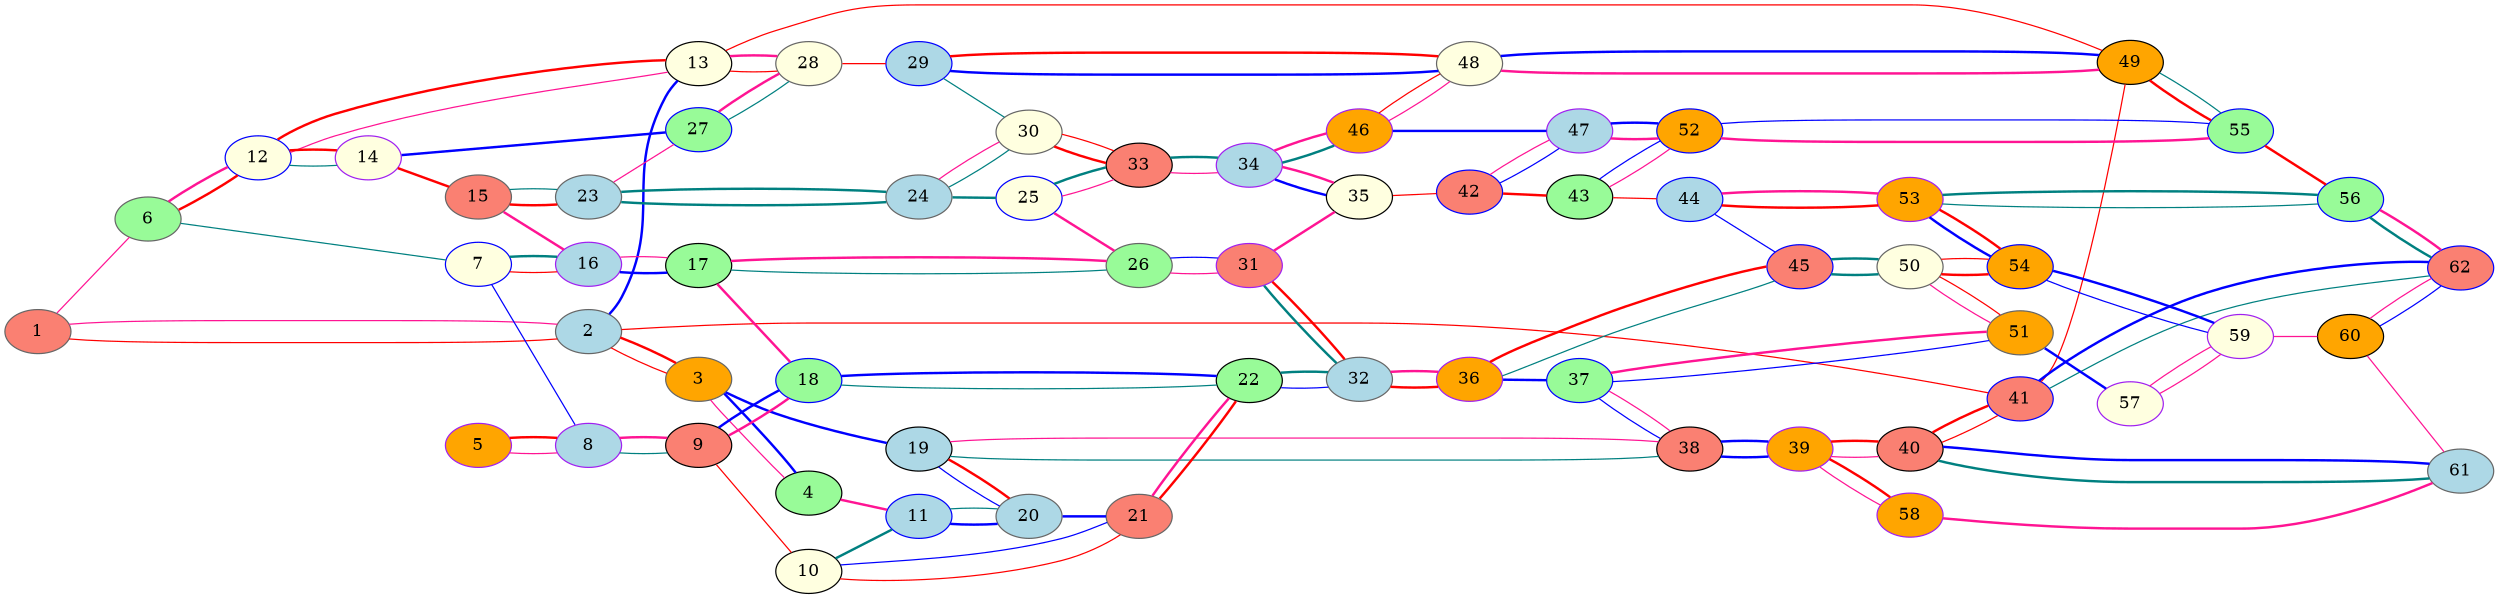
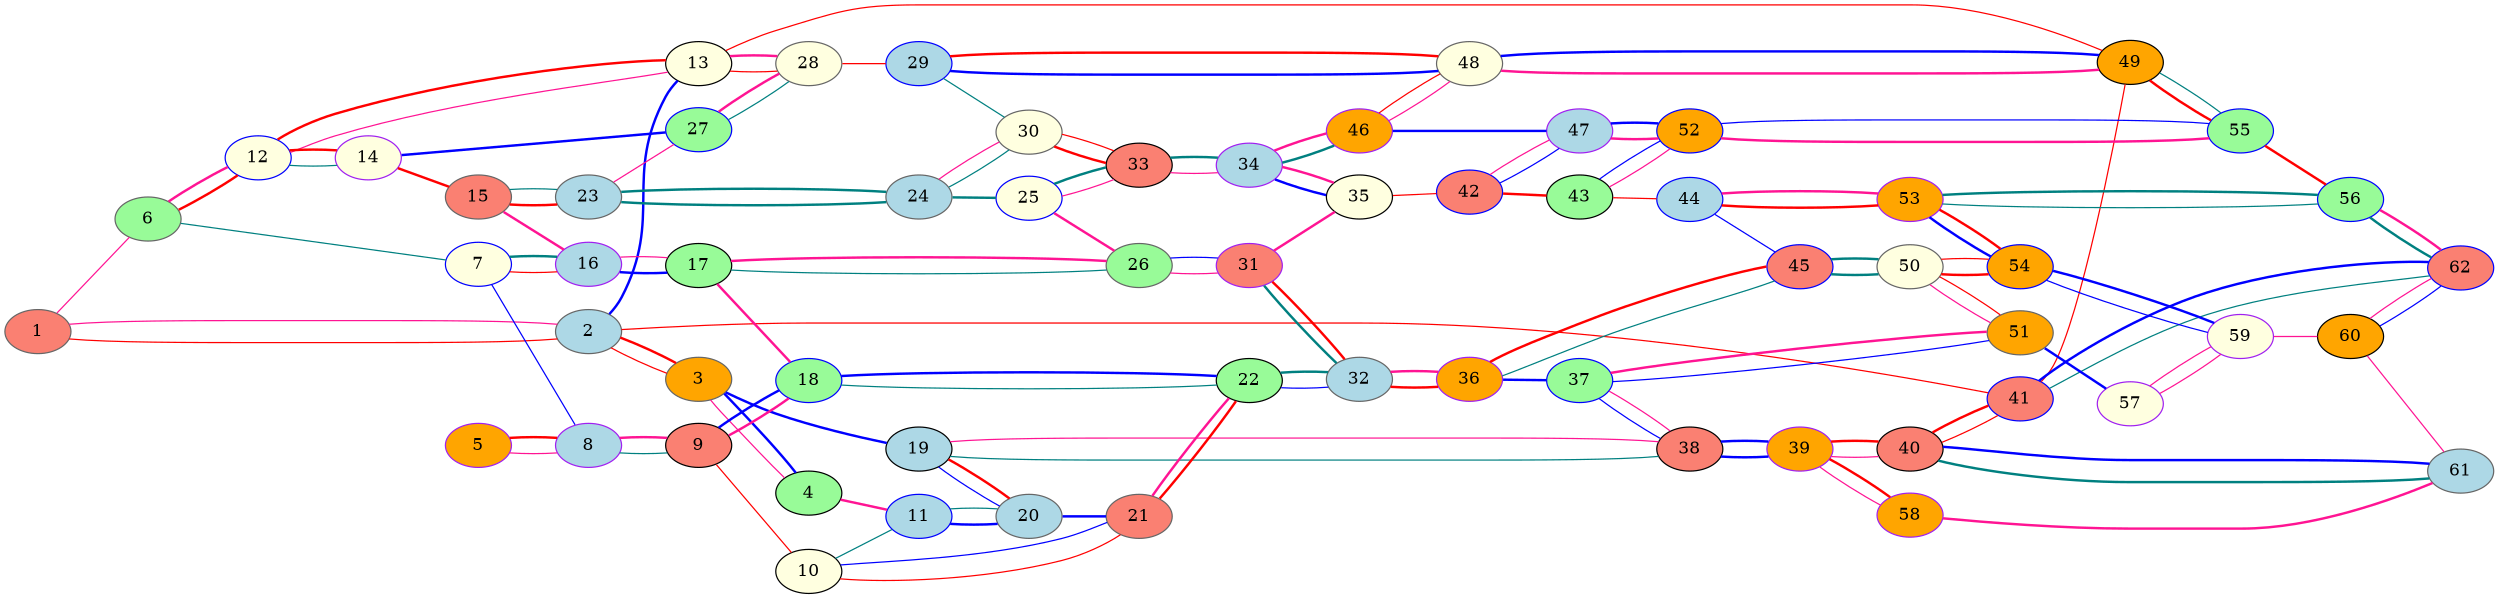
  graph {
    rankdir=LR
    node [color=gray40 fillcolor=lightblue style=filled]
    edge [color=deeppink style=bold]
    1 [fillcolor=salmon]
    2
    6 [fillcolor=palegreen]
    3 [fillcolor=orange]
    13 [color=black fillcolor=lightyellow]
    41 [color=blue fillcolor=salmon]
    7 [color=blue fillcolor=lightyellow]
    12 [color=blue fillcolor=lightyellow]
    4 [color=black fillcolor=palegreen]
    19 [color=black]
    28 [fillcolor=lightyellow]
    49 [color=black fillcolor=orange]
    62 [color=blue fillcolor=salmon]
    11 [color=blue]
    20
    38 [color=black fillcolor=salmon]
    5 [color=purple fillcolor=orange]
    8 [color=purple]
    9 [color=black fillcolor=salmon]
    16 [color=purple]
    14 [color=purple fillcolor=lightyellow]
    17 [color=black fillcolor=palegreen]
    10 [color=black fillcolor=lightyellow]
    18 [color=blue fillcolor=palegreen]
    21 [fillcolor=salmon]
    22 [color=black fillcolor=palegreen]
    15 [fillcolor=salmon]
    27 [color=blue fillcolor=palegreen]
    29 [color=blue]
    55 [color=blue fillcolor=palegreen]
    23
    24
    26 [fillcolor=palegreen]
    31 [color=purple fillcolor=salmon]
    32
    39 [color=purple fillcolor=orange]
    36 [color=purple fillcolor=orange]
    25 [color=blue fillcolor=lightyellow]
    30 [fillcolor=lightyellow]
    33 [color=black fillcolor=salmon]
    34 [color=purple]
    35 [color=black fillcolor=lightyellow]
    48 [fillcolor=lightyellow]
    42 [color=blue fillcolor=salmon]
    37 [color=blue fillcolor=palegreen]
    45 [color=blue fillcolor=salmon]
    46 [color=purple fillcolor=orange]
    47 [color=purple]
    43 [color=black fillcolor=palegreen]
    51 [fillcolor=orange]
    50 [fillcolor=lightyellow]
    57 [color=purple fillcolor=lightyellow]
    40 [color=black fillcolor=salmon]
    58 [color=purple fillcolor=orange]
    61
    44 [color=blue]
    52 [color=blue fillcolor=orange]
    53 [color=purple fillcolor=orange]
    54 [color=blue fillcolor=orange]
    56 [color=blue fillcolor=palegreen]
    59 [color=purple fillcolor=lightyellow]
    60 [color=black fillcolor=orange]
    1 -- 2 [color=red style=solid]
    1 -- 2 [style=solid]
    1 -- 6 [style=solid]
    2 -- 3 [color=red style=solid]
    2 -- 3 [color=red]
    2 -- 13 [color=blue]
    2 -- 41 [color=red style=solid]
    6 -- 7 [color=teal style=solid]
    6 -- 12 [color=red]
    6 -- 12
    3 -- 4 [style=solid]
    3 -- 4 [color=blue]
    3 -- 19 [color=blue]
    13 -- 28 [color=red style=solid]
    13 -- 28
    13 -- 49 [color=red style=solid]
    41 -- 49 [color=red style=solid]
    41 -- 62 [color=teal style=solid]
    41 -- 62 [color=blue]
    7 -- 8 [color=blue style=solid]
    7 -- 16 [color=red style=solid]
    7 -- 16 [color=teal]
    12 -- 13 [style=solid]
    12 -- 13 [color=red]
    12 -- 14 [color=teal style=solid]
    12 -- 14 [color=red]
    4 -- 11
    19 -- 20 [color=blue style=solid]
    19 -- 20 [color=red]
    19 -- 38 [color=teal style=solid]
    19 -- 38 [style=solid]
    28 -- 29 [color=red style=solid]
    49 -- 55 [color=red]
    49 -- 55 [color=teal style=solid]
    11 -- 20 [color=blue]
    11 -- 20 [color=teal style=solid]
    20 -- 21 [color=blue]
    38 -- 39 [color=blue]
    38 -- 39 [color=blue]
    5 -- 8 [style=solid]
    5 -- 8 [color=red]
    8 -- 9 [color=teal style=solid]
    8 -- 9
    9 -- 10 [color=red style=solid]
    9 -- 18
    9 -- 18 [color=blue]
    16 -- 17 [color=blue]
    16 -- 17 [style=solid]
    14 -- 15 [color=red]
    14 -- 27 [color=blue]
    17 -- 18
    17 -- 26 [color=teal style=solid]
    17 -- 26
-   10 -- 11 [color=teal]
+   10 -- 11 [color=teal style=solid]
    10 -- 21 [color=red style=solid]
    10 -- 21 [color=blue style=solid]
    18 -- 22 [color=teal style=solid]
    18 -- 22 [color=blue]
    21 -- 22 [color=red]
    21 -- 22
    22 -- 32 [color=blue style=solid]
    22 -- 32 [color=teal]
    15 -- 16
    15 -- 23 [color=red]
    15 -- 23 [color=teal style=solid]
    27 -- 28 [color=teal style=solid]
    27 -- 28
    29 -- 30 [color=teal style=solid]
    29 -- 48 [color=blue]
    29 -- 48 [color=red]
    55 -- 56 [color=red]
    23 -- 27 [style=solid]
    23 -- 24 [color=teal]
    23 -- 24 [color=teal]
    24 -- 25 [color=teal]
    24 -- 30 [color=teal style=solid]
    24 -- 30 [style=solid]
    26 -- 31 [style=solid]
    26 -- 31 [color=blue style=solid]
    31 -- 32 [color=teal]
    31 -- 32 [color=red]
    31 -- 35
    32 -- 36 [color=red]
    32 -- 36
    39 -- 40 [style=solid]
    39 -- 40 [color=red]
    39 -- 58 [style=solid]
    39 -- 58 [color=red]
    36 -- 37 [color=blue]
    36 -- 45 [color=teal style=solid]
    36 -- 45 [color=red]
    25 -- 26
    25 -- 33 [style=solid]
    25 -- 33 [color=teal]
    30 -- 33 [color=red]
    30 -- 33 [color=red style=solid]
    33 -- 34 [style=solid]
    33 -- 34 [color=teal]
    34 -- 35 [color=blue]
    34 -- 35
    34 -- 46 [color=teal]
    34 -- 46
    35 -- 42 [color=red style=solid]
    48 -- 49
    48 -- 49 [color=blue]
    42 -- 47 [color=blue style=solid]
    42 -- 47 [style=solid]
    42 -- 43 [color=red]
    37 -- 38 [color=blue style=solid]
    37 -- 38 [style=solid]
    37 -- 51 [color=blue style=solid]
    37 -- 51
    45 -- 50 [color=teal]
    45 -- 50 [color=teal]
    46 -- 48 [style=solid]
    46 -- 48 [color=red style=solid]
    46 -- 47 [color=blue]
    47 -- 52
    47 -- 52 [color=blue]
    43 -- 44 [color=red style=solid]
    43 -- 52 [style=solid]
    43 -- 52 [color=blue style=solid]
    51 -- 57 [color=blue]
    50 -- 51 [style=solid]
    50 -- 51 [color=red style=solid]
    50 -- 54 [color=red]
    50 -- 54 [color=red style=solid]
    57 -- 59 [style=solid]
    57 -- 59 [style=solid]
    40 -- 41 [color=red style=solid]
    40 -- 41 [color=red]
    40 -- 61 [color=teal]
    40 -- 61 [color=blue]
    58 -- 61
    44 -- 45 [color=blue style=solid]
    44 -- 53 [color=red]
    44 -- 53
    52 -- 55
    52 -- 55 [color=blue style=solid]
    53 -- 54 [color=blue]
    53 -- 54 [color=red]
    53 -- 56 [color=teal style=solid]
    53 -- 56 [color=teal]
    54 -- 59 [color=blue style=solid]
    54 -- 59 [color=blue]
    56 -- 62 [color=teal]
    56 -- 62
    59 -- 60 [style=solid]
    60 -- 62 [color=blue style=solid]
    60 -- 62 [style=solid]
    60 -- 61 [style=solid]
  }
